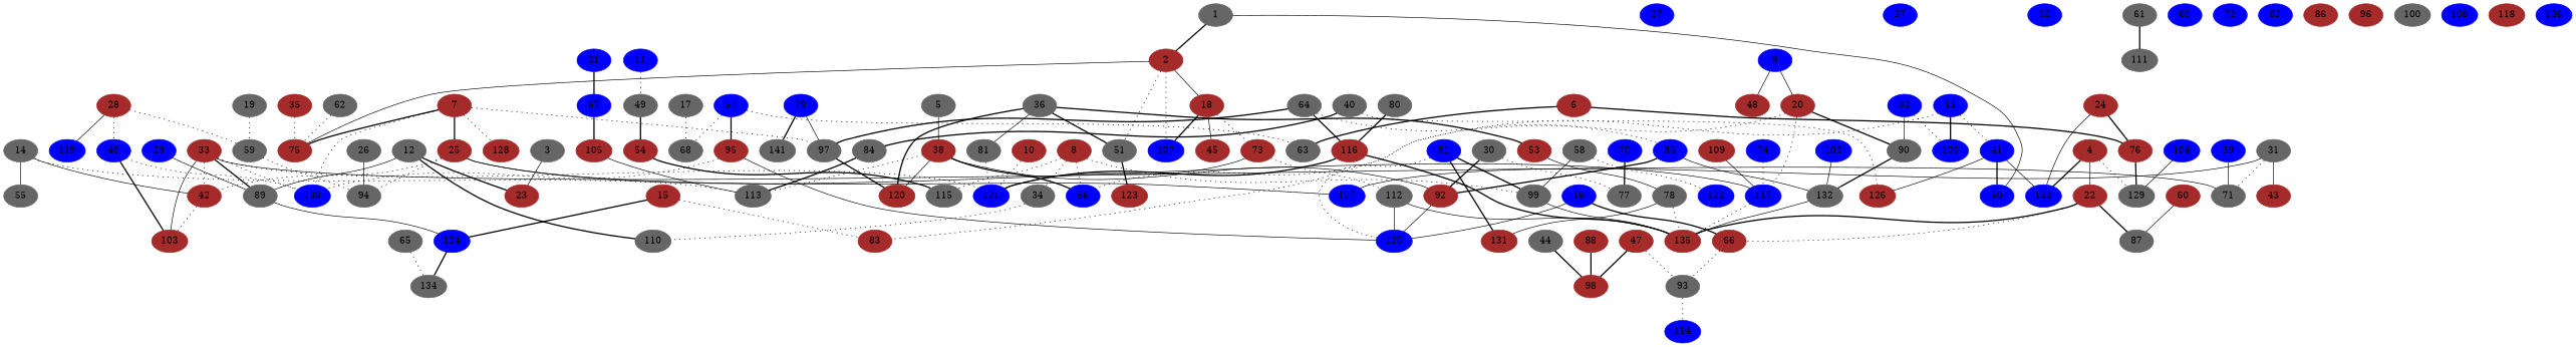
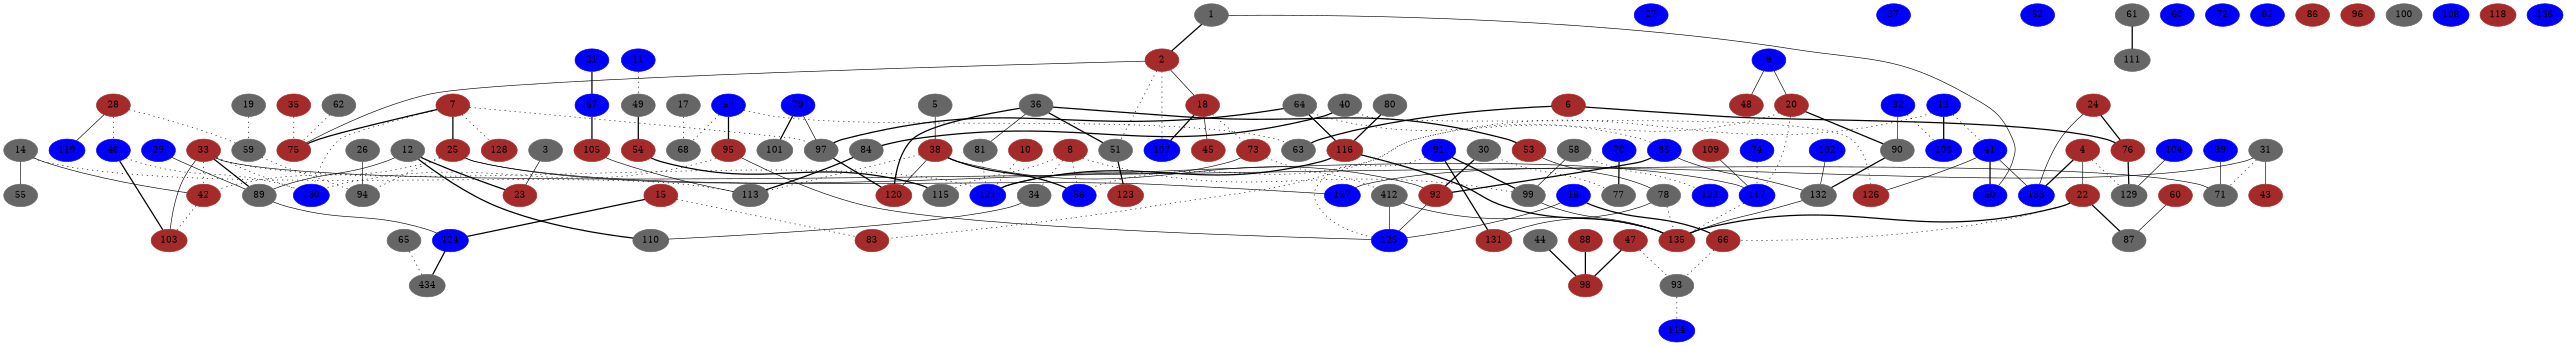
  graph {
    node [color=gray40 style=filled]
    edge [style=dotted]
    2 [color=brown]
    1
    50 [color=blue]
    18 [color=brown]
    51
    75 [color=brown]
    107 [color=blue]
    45 [color=brown]
    73 [color=brown]
    123 [color=brown]
    23 [color=brown]
    3
    4 [color=brown]
    22 [color=brown]
    129
    133 [color=blue]
    66 [color=brown]
    87
    135 [color=brown]
    38 [color=brown]
    5
    56 [color=blue]
    113
    92 [color=brown]
    120 [color=brown]
    6 [color=brown]
    63
    76 [color=brown]
    7 [color=brown]
    25 [color=brown]
    97
    128 [color=brown]
    130 [color=blue]
    42 [color=brown]
    117 [color=blue]
    94
    127 [color=blue]
    8 [color=brown]
    34
    99
    115
    110
    9 [color=blue]
    20 [color=brown]
    48 [color=brown]
    83 [color=brown]
    90
    10 [color=brown]
    121 [color=blue]
    11 [color=blue]
    49
    54 [color=brown]
    12
    89
    124 [color=blue]
    13 [color=blue]
    41 [color=blue]
    106 [color=blue]
    126 [color=brown]
    14
    55
    103 [color=brown]
    15 [color=brown]
-   134
+   134 [label=434]
    16 [color=blue]
    125 [color=blue]
    93
    17
    68
-   112
+   112 [label=412]
    19
    59
    132
    21 [color=blue]
    67 [color=blue]
    105 [color=brown]
    24 [color=brown]
    26
    27 [color=blue]
    28 [color=brown]
    46 [color=blue]
    119 [color=blue]
    29 [color=blue]
    30
    77
    31
    43 [color=brown]
    71
    32 [color=blue]
    33 [color=brown]
    35 [color=brown]
    36
    53 [color=brown]
    81
    78
    37 [color=blue]
    39 [color=blue]
    40
    84
    98 [color=brown]
    44
    47 [color=brown]
    114 [color=blue]
    52 [color=blue]
    131 [color=brown]
    57 [color=blue]
    95 [color=brown]
    58
    122 [color=blue]
    60 [color=brown]
    61
    111
    62
    64
    85 [color=blue]
    116 [color=brown]
    65
    69 [color=blue]
    70 [color=blue]
    72 [color=blue]
    74 [color=blue]
    79 [color=blue]
-   101 [label=141]
+   101
    80
    82 [color=blue]
    86 [color=brown]
    88 [color=brown]
    91 [color=blue]
    96 [color=brown]
    100
    102 [color=blue]
    104 [color=blue]
    108 [color=blue]
    109 [color=brown]
    118 [color=brown]
    136 [color=blue]
    2 -- 18 [style=solid]
    2 -- 51
    2 -- 75 [style=solid]
    2 -- 107
    1 -- 2 [style=bold]
    1 -- 50 [style=solid]
    18 -- 107 [style=bold]
    18 -- 45 [style=solid]
    18 -- 73
    51 -- 123 [style=bold]
    73 -- 121 [style=solid]
    73 -- 112
    3 -- 23 [style=solid]
    4 -- 22 [style=solid]
    4 -- 129
    4 -- 133 [style=bold]
    22 -- 66
    22 -- 87 [style=bold]
    22 -- 135 [style=bold]
    66 -- 93
    38 -- 56 [style=bold]
    38 -- 113
    38 -- 92 [style=solid]
    38 -- 120 [style=solid]
    5 -- 38 [style=solid]
    92 -- 125 [style=solid]
    6 -- 63 [style=bold]
    6 -- 76 [style=bold]
    76 -- 129 [style=bold]
    7 -- 75 [style=bold]
    7 -- 25 [style=bold]
    7 -- 97
    7 -- 128
    7 -- 130
    25 -- 42
    25 -- 117 [style=solid]
    25 -- 94
    25 -- 127 [style=solid]
    97 -- 120 [style=bold]
    42 -- 103
    117 -- 135
    8 -- 56
    8 -- 34
    8 -- 99
    8 -- 115
-   34 -- 110
+   34 -- 110 [style=solid]
    99 -- 135 [style=solid]
    9 -- 20 [style=solid]
    9 -- 48 [style=solid]
    20 -- 117
    20 -- 83
    20 -- 90 [style=bold]
    90 -- 132 [style=bold]
    10 -- 121
    11 -- 49
    49 -- 54 [style=bold]
    54 -- 115 [style=bold]
    12 -- 23 [style=bold]
    12 -- 110 [style=bold]
    12 -- 89 [style=solid]
    89 -- 124 [style=solid]
    124 -- 134 [style=bold]
    13 -- 56
    13 -- 41
    13 -- 106 [style=bold]
    41 -- 50 [style=bold]
    41 -- 133 [style=solid]
    41 -- 126 [style=solid]
    14 -- 113
    14 -- 42 [style=solid]
    14 -- 55 [style=solid]
    15 -- 83
    15 -- 124 [style=bold]
    16 -- 66 [style=bold]
    16 -- 125 [style=solid]
    93 -- 114
    17 -- 68
    112 -- 135 [style=solid]
    112 -- 125 [style=solid]
    19 -- 59
    59 -- 94
    132 -- 135 [style=solid]
    21 -- 67 [style=bold]
    67 -- 105 [style=bold]
    105 -- 113 [style=solid]
    24 -- 133 [style=solid]
    24 -- 76 [style=bold]
    26 -- 94 [style=solid]
    28 -- 59
    28 -- 46
    28 -- 119 [style=solid]
    46 -- 130
    46 -- 103 [style=bold]
    29 -- 89 [style=solid]
    30 -- 92 [style=bold]
    30 -- 77
    31 -- 127 [style=solid]
    31 -- 43 [style=solid]
    31 -- 71
    32 -- 90 [style=solid]
    32 -- 106
    33 -- 130
    33 -- 42
    33 -- 121
    33 -- 89 [style=bold]
    33 -- 103 [style=solid]
    33 -- 71 [style=solid]
    35 -- 75
    36 -- 51 [style=bold]
    36 -- 120 [style=bold]
    36 -- 53 [style=bold]
    36 -- 81 [style=solid]
    53 -- 78 [style=solid]
    81 -- 121
    78 -- 135
    78 -- 131 [style=solid]
    39 -- 71 [style=solid]
    40 -- 126
    40 -- 84 [style=bold]
    84 -- 113 [style=bold]
    44 -- 98 [style=bold]
    47 -- 93
    47 -- 98 [style=bold]
    57 -- 63
    57 -- 68
    57 -- 95 [style=bold]
    95 -- 130
    95 -- 125 [style=solid]
    58 -- 99 [style=solid]
    58 -- 122
    60 -- 87 [style=solid]
    61 -- 111 [style=bold]
    62 -- 75
    64 -- 97 [style=bold]
    64 -- 85
    64 -- 116 [style=bold]
    85 -- 92 [style=bold]
    85 -- 132 [style=solid]
    116 -- 135 [style=bold]
    116 -- 121 [style=bold]
    65 -- 134
    70 -- 77 [style=bold]
    74 -- 117
    79 -- 97 [style=solid]
    79 -- 101 [style=bold]
    80 -- 116 [style=bold]
    88 -- 98 [style=bold]
    91 -- 99 [style=bold]
    91 -- 125
    91 -- 131 [style=bold]
    102 -- 132 [style=solid]
    104 -- 129 [style=solid]
    109 -- 117 [style=solid]
  }
